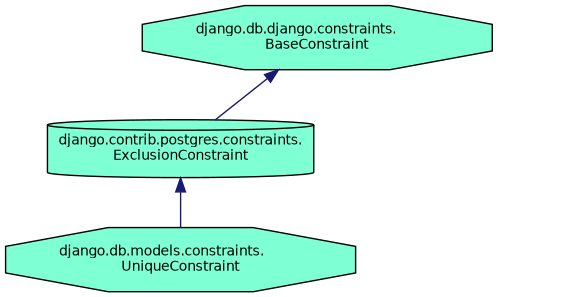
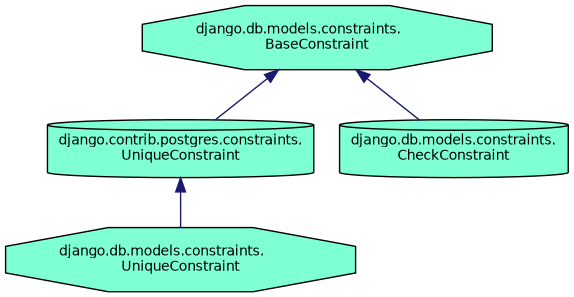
  digraph {
    rankdir=TB
    node [color=black fillcolor=aquamarine fontname=Helvetica fontsize=10 shape=octagon style=filled]
    edge [color=midnightblue dir=back fontname=Helvetica fontsize=10 labelfontname=Helvetica labelfontsize=10 style=solid]
-   n1 [fontcolor=black height=0.2 label="django.db.django.constraints.\lBaseConstraint" width=0.4]
-   n2 [height=0.2 label="django.contrib.postgres.constraints.\lExclusionConstraint" shape=cylinder width=0.4]
+   n1 [fontcolor=black height=0.2 label="django.db.models.constraints.\lBaseConstraint" width=0.4]
+   n2 [height=0.2 label="django.contrib.postgres.constraints.\lUniqueConstraint" shape=cylinder width=0.4]
+   n3 [height=0.2 label="django.db.models.constraints.\lCheckConstraint" shape=cylinder width=0.4]
    n4 [height=0.2 label="django.db.models.constraints.\lUniqueConstraint" width=0.4]
    n1 -> n2
+   n1 -> n3
    n2 -> n4
  }
